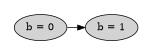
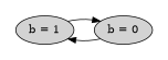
  strict digraph {
    nodesep=0.35
    node [style=filled]
    edge [color=black fontcolor=black]
    n1 [label="b = 0"]
    n2 [label="b = 1"]
    subgraph cluster_1 {
      color=white
      subgraph sub_2 {
        color=white
        rank=same
        n1
        n2
      }
    }
    n1 -> n2
+   n2 -> n1
  }
